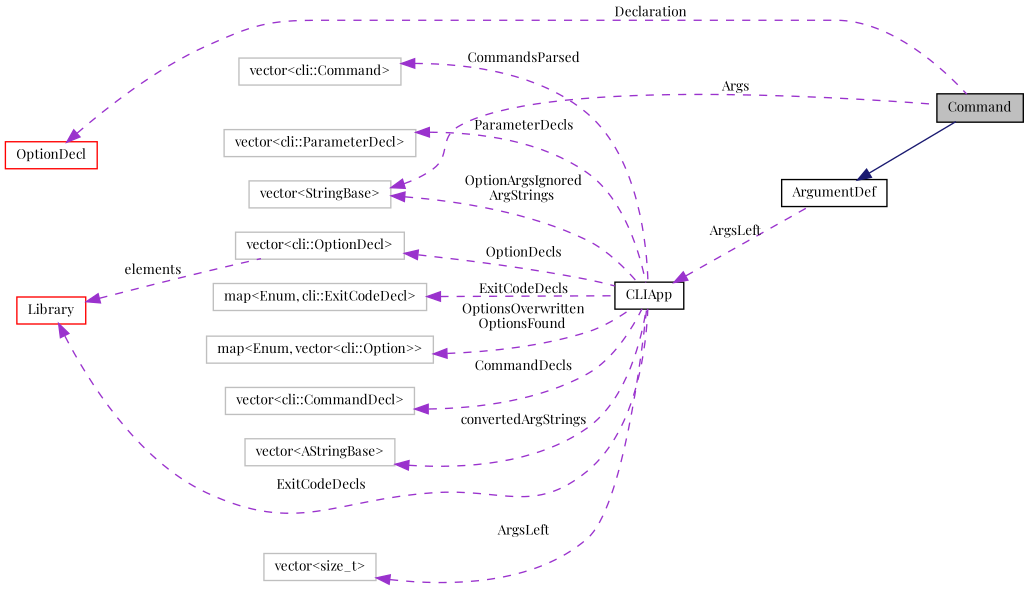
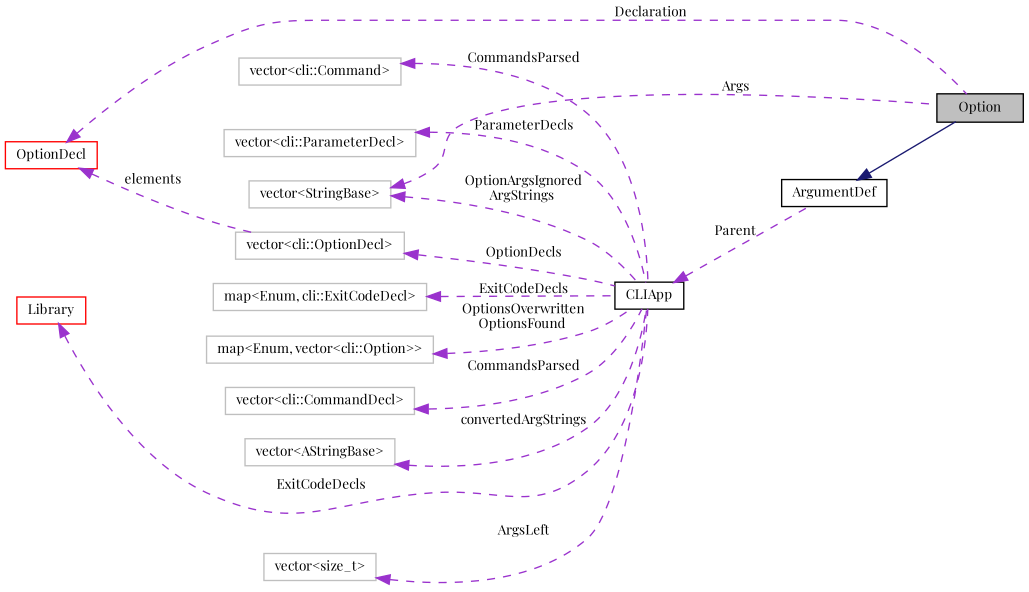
  digraph {
    fontname="Playfair Display"
    rankdir=LR
    node [color=grey75 fillcolor=white fontname="Playfair Display" fontsize=10 shape=record style=filled]
    edge [color=darkorchid3 dir=back fontname="Playfair Display" fontsize=10 labelfontname=Helvetica labelfontsize=10 style=dashed]
-   n1 [color=black fillcolor=grey75 fontcolor=black height=0.2 label=Command width=0.4]
+   n1 [color=black fillcolor=grey75 fontcolor=black height=0.2 label=Option width=0.4]
    n2 [height=0.2 label="vector\<cli::OptionDecl\>" width=0.4]
    n3 [color=black height=0.2 label=CLIApp width=0.4]
    n4 [color=black height=0.2 label=ArgumentDef width=0.4]
    n5 [height=0.2 label="map\<Enum, vector\<cli::Option\>\>" width=0.4]
    n6 [height=0.2 label="vector\<AStringBase\>" width=0.4]
    n7 [height=0.2 label="vector\<StringBase\>" width=0.4]
    n8 [height=0.2 label="vector\<size_t\>" width=0.4]
    n9 [height=0.2 label="vector\<cli::Command\>" width=0.4]
    n10 [height=0.2 label="map\<Enum, cli::ExitCodeDecl\>" width=0.4]
    n11 [height=0.2 label="vector\<cli::ParameterDecl\>" width=0.4]
    n12 [height=0.2 label="vector\<cli::CommandDecl\>" width=0.4]
    n13 [color=red height=0.2 label=OptionDecl width=0.4]
    n14 [color=red height=0.2 label=Library width=0.4]
    n2 -> n3 [label=" OptionDecls"]
-   n3 -> n4 [label=" ArgsLeft"]
+   n3 -> n4 [label=" Parent"]
    n4 -> n1 [color=midnightblue style=solid]
    n5 -> n3 [label=" OptionsOverwritten\nOptionsFound"]
    n6 -> n3 [label=" convertedArgStrings"]
    n7 -> n1 [label=" Args"]
    n7 -> n3 [label=" OptionArgsIgnored\nArgStrings"]
    n8 -> n3 [label=" ArgsLeft"]
    n9 -> n3 [label=" CommandsParsed"]
    n10 -> n3 [label=" ExitCodeDecls"]
    n11 -> n3 [label=" ParameterDecls"]
-   n12 -> n3 [label=" CommandDecls"]
+   n12 -> n3 [label=" CommandsParsed"]
    n13 -> n1 [label=" Declaration"]
-   n14 -> n2 [label=" elements"]
+   n13 -> n2 [label=" elements"]
    n14 -> n3 [label=" ExitCodeDecls"]
  }
